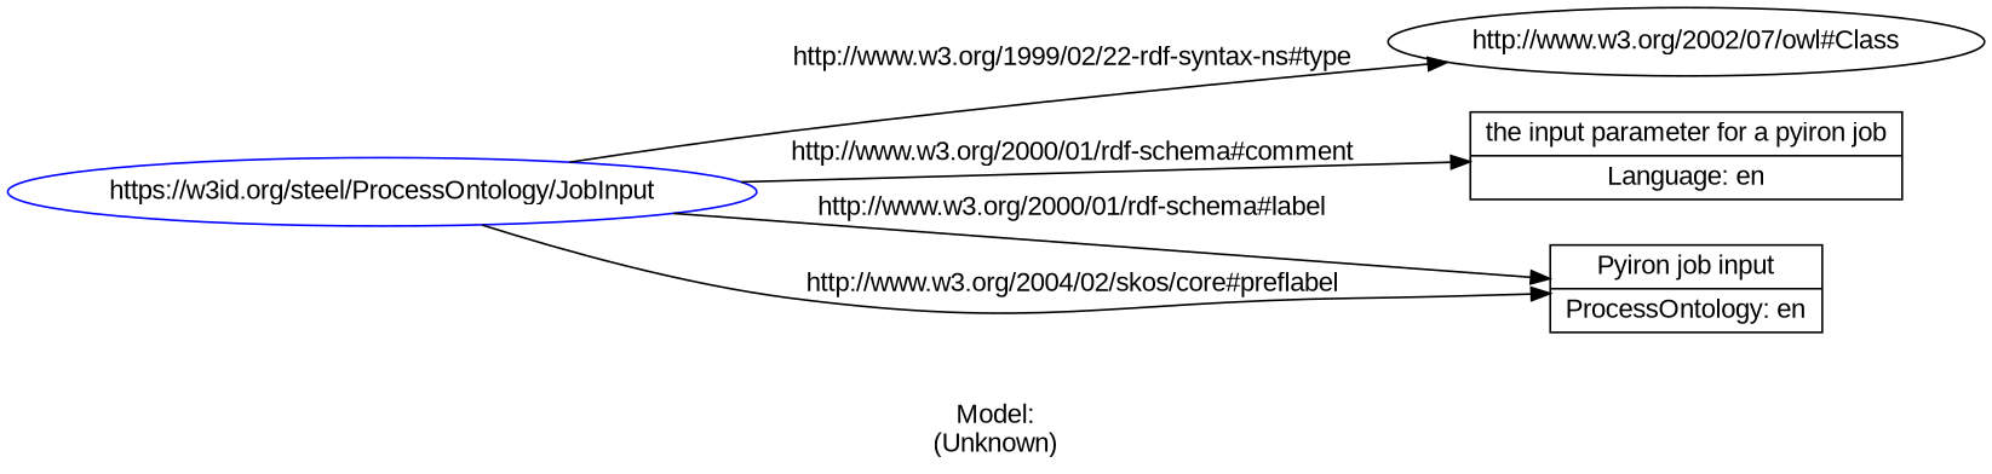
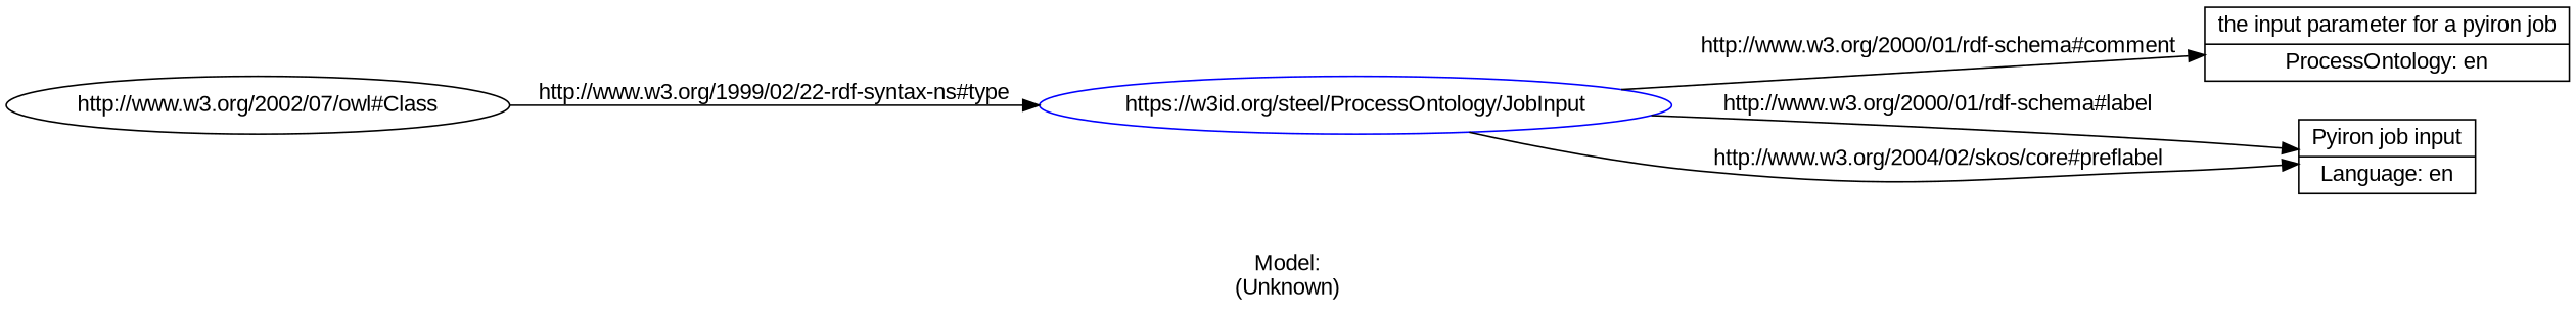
  digraph {
    fontname="Liberation Sans"
    label="\n\nModel:\n(Unknown)"
    rankdir=LR
    node [fontname="Liberation Sans" shape=ellipse]
    edge [fontname="Liberation Sans"]
    n1 [color=blue label="https://w3id.org/steel/ProcessOntology/JobInput"]
    n2 [color=black label="http://www.w3.org/2002/07/owl#Class"]
-   n3 [label="the input parameter for a pyiron job|Language: en" shape=record]
-   n4 [label="Pyiron job input|ProcessOntology: en" shape=record]
-   n1 -> n2 [label="http://www.w3.org/1999/02/22-rdf-syntax-ns#type"]
+   n3 [label="the input parameter for a pyiron job|ProcessOntology: en" shape=record]
+   n4 [label="Pyiron job input|Language: en" shape=record]
+   n2 -> n1 [label="http://www.w3.org/1999/02/22-rdf-syntax-ns#type"]
    n1 -> n3 [label="http://www.w3.org/2000/01/rdf-schema#comment"]
    n1 -> n4 [label="http://www.w3.org/2000/01/rdf-schema#label"]
    n1 -> n4 [label="http://www.w3.org/2004/02/skos/core#preflabel"]
  }
